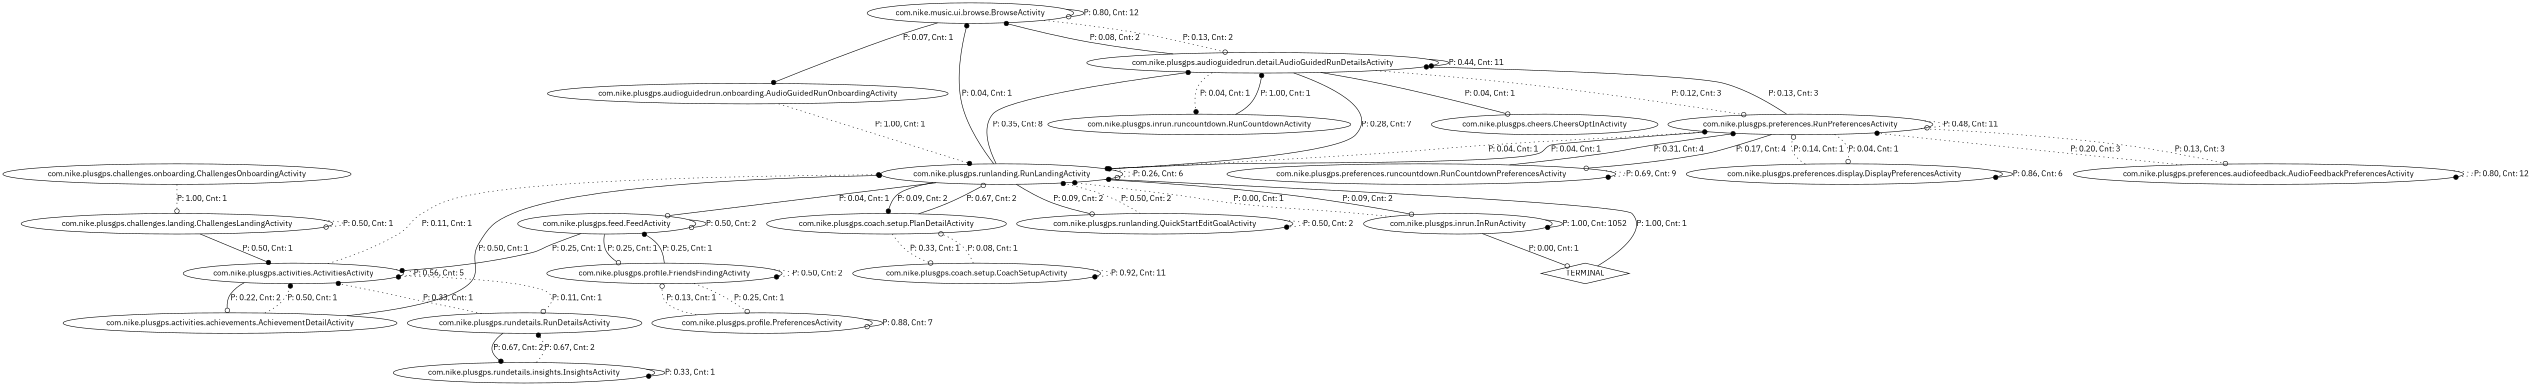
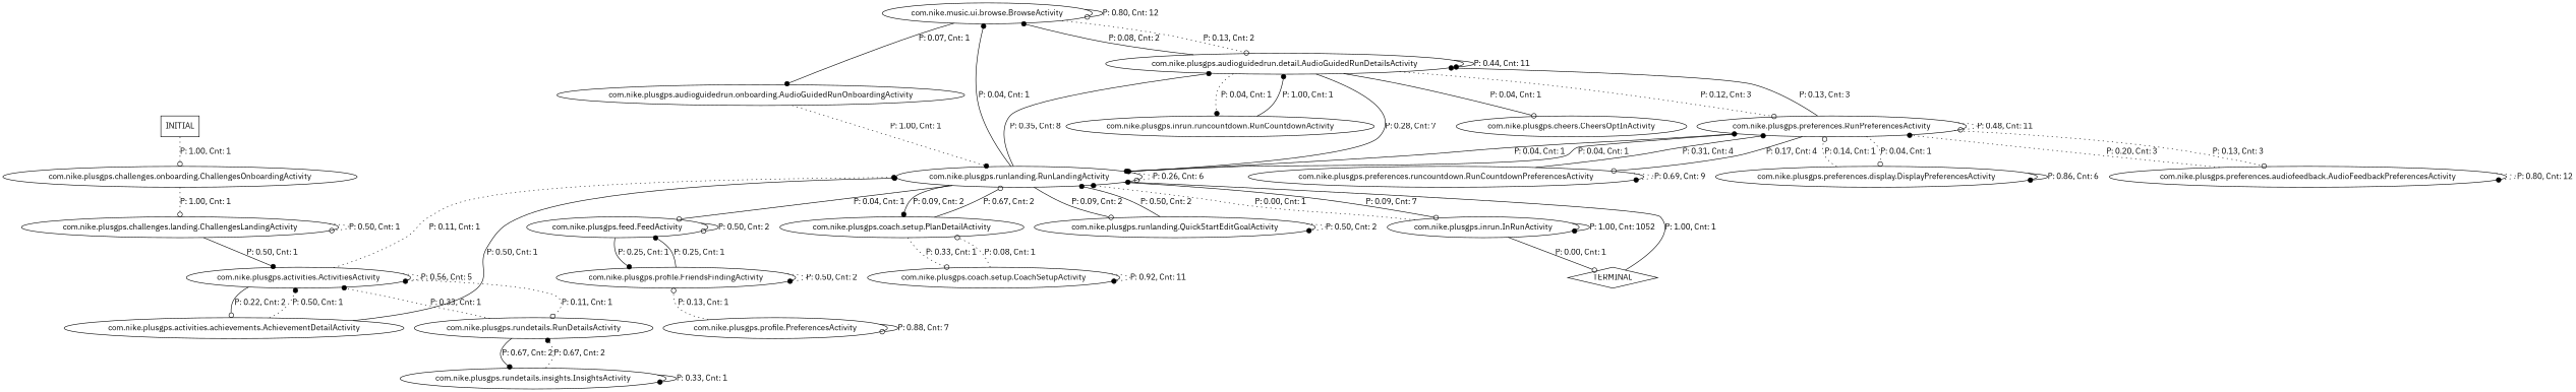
  digraph {
    fontname="IBM Plex Sans"
    node [fontname="IBM Plex Sans"]
    edge [arrowhead=dot fontname="IBM Plex Sans" style=solid]
    n1 [label="com.nike.music.ui.browse.BrowseActivity"]
    n2 [label="com.nike.plusgps.audioguidedrun.detail.AudioGuidedRunDetailsActivity"]
    n3 [label="com.nike.plusgps.audioguidedrun.onboarding.AudioGuidedRunOnboardingActivity"]
    n4 [label="com.nike.plusgps.runlanding.RunLandingActivity"]
    n5 [label="com.nike.plusgps.cheers.CheersOptInActivity"]
    n6 [label="com.nike.plusgps.inrun.runcountdown.RunCountdownActivity"]
    n7 [label="com.nike.plusgps.preferences.RunPreferencesActivity"]
    n8 [label="com.nike.plusgps.activities.ActivitiesActivity"]
    n9 [label="com.nike.plusgps.activities.achievements.AchievementDetailActivity"]
    n10 [label="com.nike.plusgps.rundetails.RunDetailsActivity"]
    n11 [label="com.nike.plusgps.rundetails.insights.InsightsActivity"]
    n12 [label="com.nike.plusgps.coach.setup.PlanDetailActivity"]
    n13 [label="com.nike.plusgps.feed.FeedActivity"]
    n14 [label="com.nike.plusgps.inrun.InRunActivity"]
    n15 [label="com.nike.plusgps.runlanding.QuickStartEditGoalActivity"]
    n16 [label="com.nike.plusgps.preferences.audiofeedback.AudioFeedbackPreferencesActivity"]
    n17 [label="com.nike.plusgps.preferences.display.DisplayPreferencesActivity"]
    n18 [label="com.nike.plusgps.preferences.runcountdown.RunCountdownPreferencesActivity"]
    n19 [label="com.nike.plusgps.challenges.landing.ChallengesLandingActivity"]
    n20 [label="com.nike.plusgps.challenges.onboarding.ChallengesOnboardingActivity"]
    n21 [label="com.nike.plusgps.coach.setup.CoachSetupActivity"]
    n22 [label="com.nike.plusgps.profile.FriendsFindingActivity"]
    n23 [label="com.nike.plusgps.profile.PreferencesActivity"]
    n24 [label=TERMINAL shape=diamond]
+   n25 [label=INITIAL shape=box]
    n1 -> n1 [arrowhead=odot label="P: 0.80, Cnt: 12"]
    n1 -> n2 [arrowhead=odot label="P: 0.13, Cnt: 2" style=dotted]
    n1 -> n3 [label="P: 0.07, Cnt: 1"]
    n2 -> n1 [label="P: 0.08, Cnt: 2"]
    n2 -> n2 [label="P: 0.44, Cnt: 11"]
    n2 -> n4 [label="P: 0.28, Cnt: 7"]
    n2 -> n5 [arrowhead=odot label="P: 0.04, Cnt: 1"]
    n2 -> n6 [label="P: 0.04, Cnt: 1" style=dotted]
    n2 -> n7 [arrowhead=odot label="P: 0.12, Cnt: 3" style=dotted]
    n3 -> n4 [label="P: 1.00, Cnt: 1" style=dotted]
    n4 -> n1 [label="P: 0.04, Cnt: 1"]
    n4 -> n2 [label="P: 0.35, Cnt: 8"]
    n4 -> n4 [arrowhead=odot label="P: 0.26, Cnt: 6" style=dotted]
-   n4 -> n7 [label="P: 0.04, Cnt: 1" style=dotted]
+   n4 -> n7 [label="P: 0.04, Cnt: 1"]
    n4 -> n12 [label="P: 0.09, Cnt: 2"]
    n4 -> n13 [arrowhead=odot label="P: 0.04, Cnt: 1"]
-   n4 -> n14 [arrowhead=odot label="P: 0.09, Cnt: 2"]
+   n4 -> n14 [arrowhead=odot label="P: 0.09, Cnt: 7"]
    n4 -> n15 [arrowhead=odot label="P: 0.09, Cnt: 2"]
    n6 -> n2 [label="P: 1.00, Cnt: 1"]
    n7 -> n2 [label="P: 0.13, Cnt: 3"]
    n7 -> n4 [label="P: 0.04, Cnt: 1"]
    n7 -> n7 [arrowhead=odot label="P: 0.48, Cnt: 11" style=dotted]
    n7 -> n16 [arrowhead=odot label="P: 0.13, Cnt: 3" style=dotted]
    n7 -> n17 [arrowhead=odot label="P: 0.04, Cnt: 1" style=dotted]
    n7 -> n18 [arrowhead=odot label="P: 0.17, Cnt: 4"]
    n8 -> n4 [label="P: 0.11, Cnt: 1" style=dotted]
    n8 -> n8 [label="P: 0.56, Cnt: 5" style=dotted]
    n8 -> n9 [arrowhead=odot label="P: 0.22, Cnt: 2"]
    n8 -> n10 [arrowhead=odot label="P: 0.11, Cnt: 1" style=dotted]
    n9 -> n4 [label="P: 0.50, Cnt: 1"]
    n9 -> n8 [label="P: 0.50, Cnt: 1" style=dotted]
    n10 -> n8 [label="P: 0.33, Cnt: 1" style=dotted]
    n10 -> n11 [label="P: 0.67, Cnt: 2"]
    n11 -> n10 [label="P: 0.67, Cnt: 2" style=dotted]
    n11 -> n11 [label="P: 0.33, Cnt: 1"]
    n12 -> n4 [arrowhead=odot label="P: 0.67, Cnt: 2"]
    n12 -> n21 [arrowhead=odot label="P: 0.33, Cnt: 1" style=dotted]
-   n13 -> n8 [label="P: 0.25, Cnt: 1"]
    n13 -> n13 [arrowhead=odot label="P: 0.50, Cnt: 2"]
-   n13 -> n22 [arrowhead=odot label="P: 0.25, Cnt: 1"]
+   n13 -> n22 [label="P: 0.25, Cnt: 1"]
    n14 -> n4 [label="P: 0.00, Cnt: 1" style=dotted]
    n14 -> n14 [label="P: 1.00, Cnt: 1052"]
    n14 -> n24 [arrowhead=odot label="P: 0.00, Cnt: 1"]
-   n15 -> n4 [label="P: 0.50, Cnt: 2" style=dotted]
+   n15 -> n4 [label="P: 0.50, Cnt: 2"]
    n15 -> n15 [label="P: 0.50, Cnt: 2" style=dotted]
    n16 -> n7 [label="P: 0.20, Cnt: 3" style=dotted]
    n16 -> n16 [label="P: 0.80, Cnt: 12" style=dotted]
    n17 -> n7 [arrowhead=odot label="P: 0.14, Cnt: 1" style=dotted]
    n17 -> n17 [label="P: 0.86, Cnt: 6"]
    n18 -> n7 [label="P: 0.31, Cnt: 4"]
    n18 -> n18 [label="P: 0.69, Cnt: 9" style=dotted]
    n19 -> n8 [label="P: 0.50, Cnt: 1"]
    n19 -> n19 [arrowhead=odot label="P: 0.50, Cnt: 1" style=dotted]
    n20 -> n19 [arrowhead=odot label="P: 1.00, Cnt: 1" style=dotted]
    n21 -> n12 [arrowhead=odot label="P: 0.08, Cnt: 1" style=dotted]
    n21 -> n21 [label="P: 0.92, Cnt: 11" style=dotted]
    n22 -> n13 [label="P: 0.25, Cnt: 1"]
    n22 -> n22 [label="P: 0.50, Cnt: 2" style=dotted]
-   n22 -> n23 [arrowhead=odot label="P: 0.25, Cnt: 1" style=dotted]
    n23 -> n22 [arrowhead=odot label="P: 0.13, Cnt: 1" style=dotted]
    n23 -> n23 [arrowhead=odot label="P: 0.88, Cnt: 7"]
    n24 -> n4 [label="P: 1.00, Cnt: 1"]
+   n25 -> n20 [arrowhead=odot label="P: 1.00, Cnt: 1" style=dotted]
  }
